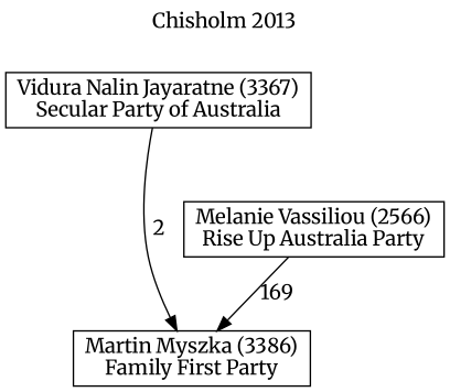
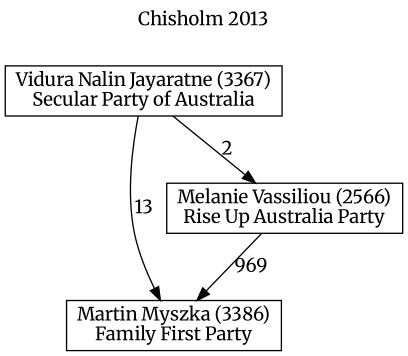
  digraph {
    fontname=Merriweather
    label="Chisholm 2013"
    labelloc=t
    mclimit=2
    node [fontname=Merriweather shape=box]
    edge [fontname=Merriweather]
    n1 [label="Martin Myszka (3386)\nFamily First Party"]
    n2 [label="Melanie Vassiliou (2566)\nRise Up Australia Party"]
    n3 [label="Vidura Nalin Jayaratne (3367)\nSecular Party of Australia"]
-   n2 -> n1 [label=169]
-   n3 -> n1 [label=2]
+   n2 -> n1 [label=969]
+   n3 -> n1 [label=13]
+   n3 -> n2 [label=2]
  }
